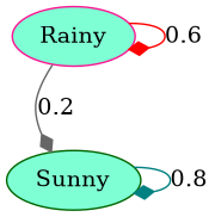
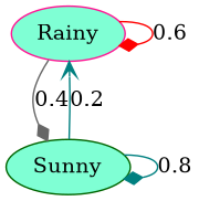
  digraph {
    node [style=filled fillcolor=aquamarine]
    edge [color=teal arrowhead=diamond]
    n1 [label=Rainy color=deeppink]
    n2 [label=Sunny color=darkgreen]
    n1 -> n1 [label=0.6 color=red]
-   n1 -> n2 [label=0.2 color=gray40]
+   n1 -> n2 [label=0.4 color=gray40]
+   n2 -> n1 [label=0.2 arrowhead=vee]
    n2 -> n2 [label=0.8]
  }
